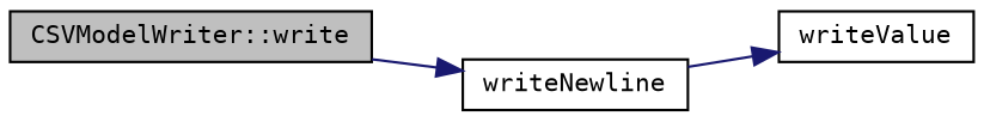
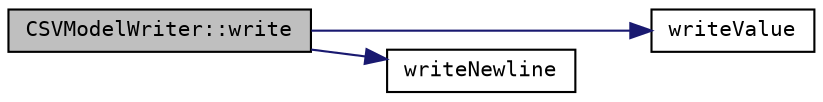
  digraph {
    fontname="DejaVu Sans Mono"
    rankdir=LR
    node [color=black fillcolor=white fontname="DejaVu Sans Mono" fontsize=10 shape=record style=filled]
    edge [color=midnightblue fontname="DejaVu Sans Mono" fontsize=10 labelfontname=Helvetica labelfontsize=10 style=solid]
    n1 [fillcolor=grey75 fontcolor=black height=0.2 label="CSVModelWriter::write" width=0.4]
    n2 [height=0.2 label=writeValue width=0.4]
    n3 [height=0.2 label=writeNewline width=0.4]
-   n3 -> n2
+   n1 -> n2
    n1 -> n3
  }
